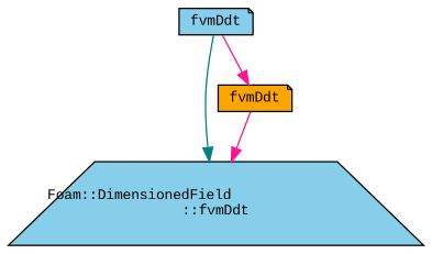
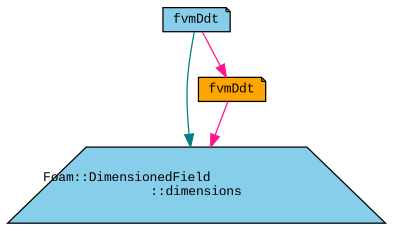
  digraph {
    rankdir=TB
    fontname="Liberation Mono"
    node [color=black fillcolor=skyblue fontname="Liberation Mono" fontsize=10 shape=note style=filled]
    edge [color=deeppink fontname="Liberation Mono" fontsize=10 labelfontname=Helvetica labelfontsize=10 style=solid]
    n1 [fontcolor=black height=0.2 label=fvmDdt width=0.4]
-   n2 [height=0.2 label="Foam::DimensionedField\l::fvmDdt" shape=trapezium width=0.4]
+   n2 [height=0.2 label="Foam::DimensionedField\l::dimensions" shape=trapezium width=0.4]
    n3 [height=0.2 label=fvmDdt width=0.4 fillcolor=orange]
    n1 -> n2 [color=teal]
    n1 -> n3
    n3 -> n2
  }
